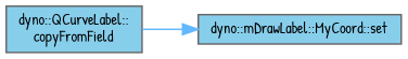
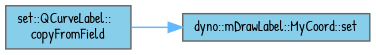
  digraph {
    rankdir=LR
    fontname="Patrick Hand"
    node [color=gray40 fillcolor=skyblue fontname="Patrick Hand" fontsize=10 shape=box style=filled]
-   n1 [fontcolor=black height=0.2 label="dyno::QCurveLabel::\lcopyFromField" width=0.4]
+   n1 [fontcolor=black height=0.2 label="set::QCurveLabel::\lcopyFromField" width=0.4]
    n2 [height=0.2 label="dyno::mDrawLabel::MyCoord::set" width=0.4]
    n1 -> n2 [color=steelblue1 fontname="Patrick Hand" fontsize=10 labelfontname=Helvetica labelfontsize=10 style=solid]
  }
